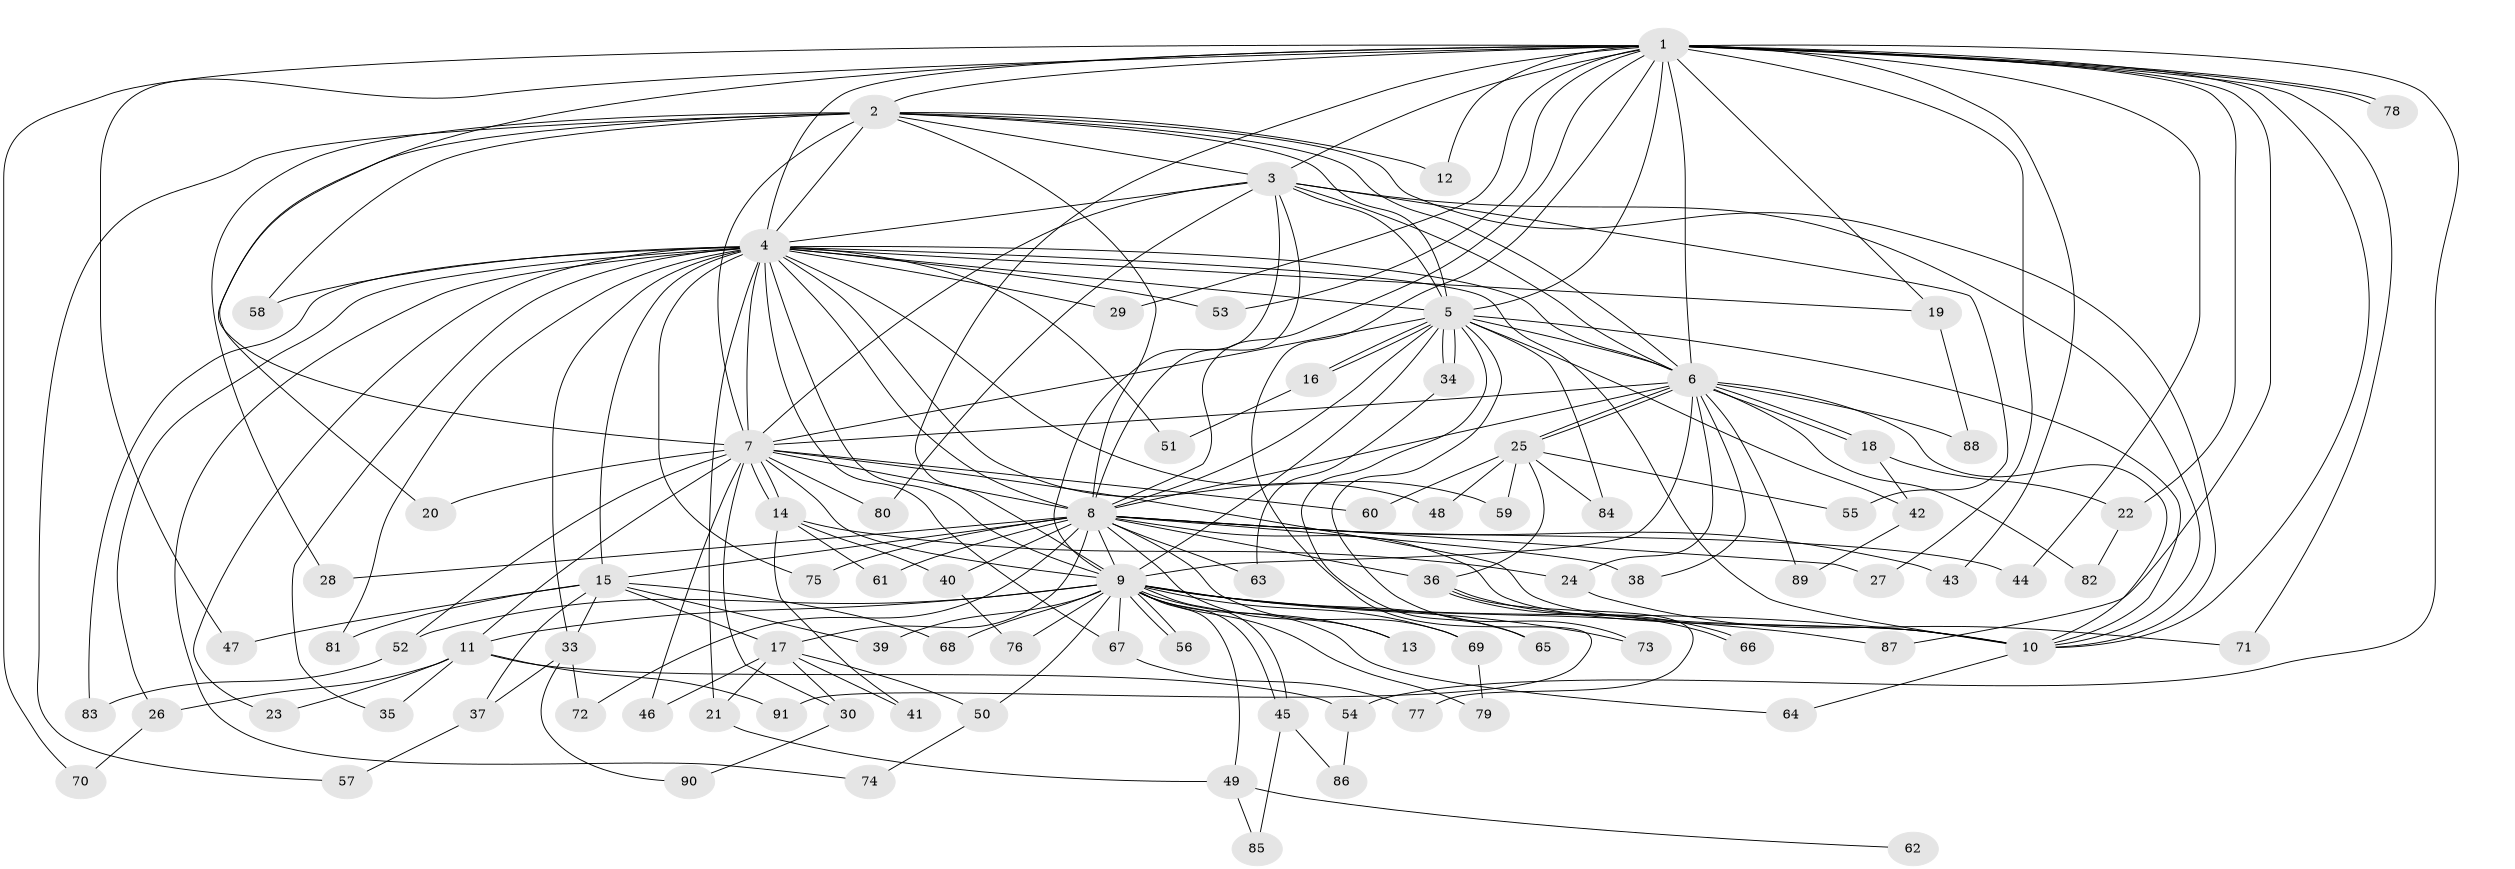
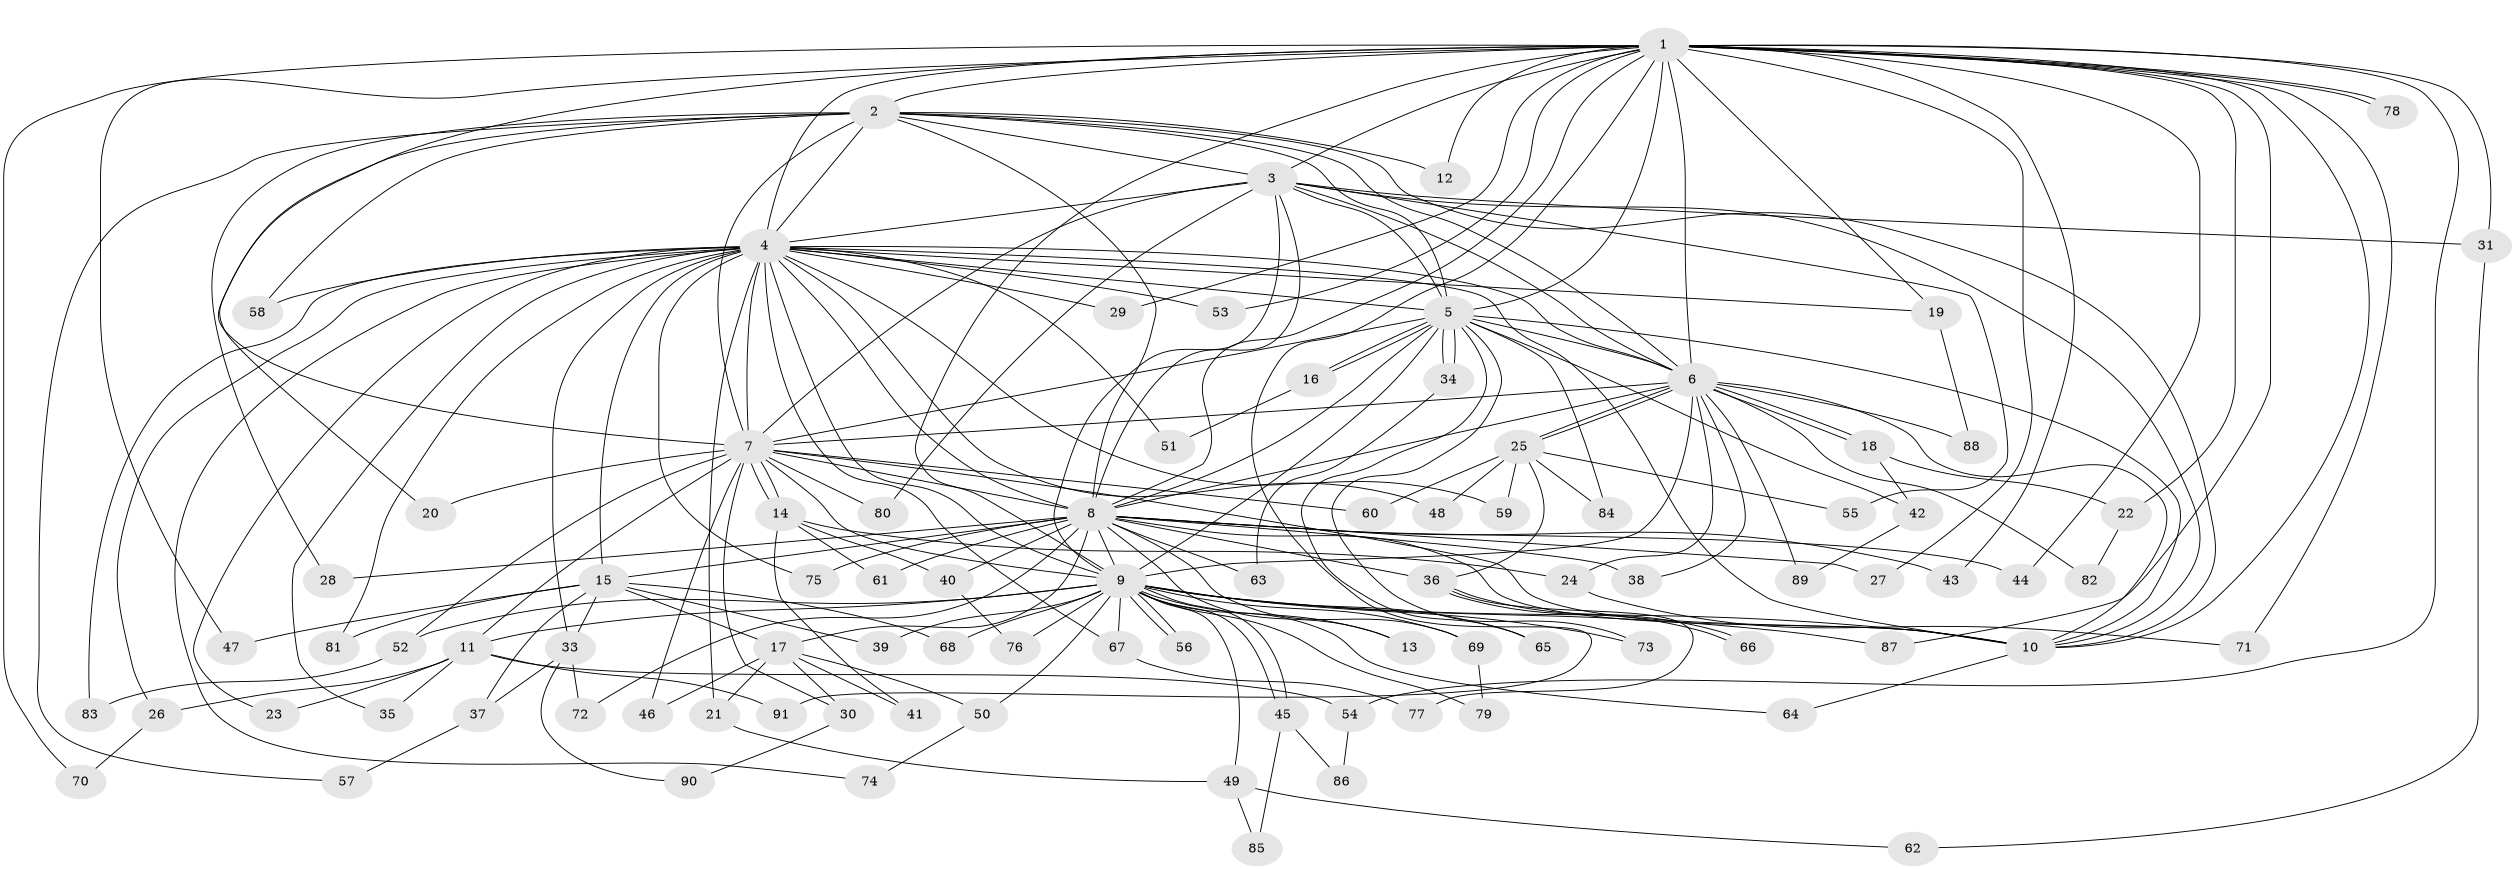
  graph {
    node [color=gray90 style=filled]
    1
    2
    3
    4
    5
    6
    7
    8
    9
    10
    12
    19
    22
    27
    29
+   31
    43
    44
    47
    53
    54
    70
    71
    78
    87
    91
    20
    28
    57
    58
    55
    80
    15
    21
    23
    26
    33
    35
    48
    51
    59
    67
    74
    75
    81
    83
    16
    34
    42
    65
    73
    84
    18
    24
    25
    38
    82
    88
    89
    11
    14
    30
    46
    52
    60
    13
    17
    36
    40
    61
    63
    69
    72
    39
    45
    49
    50
    56
    64
    68
    76
    79
    62
    86
    37
    90
    77
    41
    66
    85
    1 -- 2
    1 -- 3
    1 -- 4
    1 -- 5
    1 -- 6
    1 -- 7
    1 -- 8
    1 -- 9
    1 -- 10
    1 -- 12
    1 -- 19
    1 -- 22
    1 -- 27
    1 -- 29
+   1 -- 31
    1 -- 43
    1 -- 44
    1 -- 47
    1 -- 53
    1 -- 54
    1 -- 70
    1 -- 71
    1 -- 78
    1 -- 78
    1 -- 87
    1 -- 91
    2 -- 3
    2 -- 4
    2 -- 5
    2 -- 6
    2 -- 7
    2 -- 8
    2 -- 10
    2 -- 12
    2 -- 20
    2 -- 28
    2 -- 57
    2 -- 58
    3 -- 4
    3 -- 5
    3 -- 6
    3 -- 7
    3 -- 8
    3 -- 9
    3 -- 10
+   3 -- 31
    3 -- 55
    3 -- 80
    4 -- 5
    4 -- 6
    4 -- 7
    4 -- 8
    4 -- 9
    4 -- 10
    4 -- 19
    4 -- 29
    4 -- 53
    4 -- 58
    4 -- 15
    4 -- 21
    4 -- 23
    4 -- 26
    4 -- 33
    4 -- 35
    4 -- 48
    4 -- 51
    4 -- 59
    4 -- 67
    4 -- 74
    4 -- 75
    4 -- 81
    4 -- 83
    5 -- 6
    5 -- 7
    5 -- 8
    5 -- 9
    5 -- 10
    5 -- 16
    5 -- 16
    5 -- 34
    5 -- 34
    5 -- 42
    5 -- 65
    5 -- 73
    5 -- 84
    6 -- 7
    6 -- 8
    6 -- 9
    6 -- 10
    6 -- 18
    6 -- 18
    6 -- 24
    6 -- 25
    6 -- 25
    6 -- 38
    6 -- 82
    6 -- 88
    6 -- 89
    7 -- 8
    7 -- 9
    7 -- 10
    7 -- 20
    7 -- 80
    7 -- 11
    7 -- 14
    7 -- 14
    7 -- 30
    7 -- 46
    7 -- 52
    7 -- 60
    8 -- 9
    8 -- 10
    8 -- 27
    8 -- 43
    8 -- 44
    8 -- 28
    8 -- 15
    8 -- 75
    8 -- 38
    8 -- 13
    8 -- 17
    8 -- 36
    8 -- 40
    8 -- 61
    8 -- 63
    8 -- 69
    8 -- 72
    9 -- 10
    9 -- 87
    9 -- 67
    9 -- 65
    9 -- 73
    9 -- 11
    9 -- 52
    9 -- 13
    9 -- 69
    9 -- 39
    9 -- 45
    9 -- 45
    9 -- 49
    9 -- 50
    9 -- 56
    9 -- 56
    9 -- 64
    9 -- 68
    9 -- 76
    9 -- 79
    10 -- 64
    19 -- 88
    22 -- 82
+   31 -- 62
    54 -- 86
    15 -- 47
    15 -- 33
    15 -- 81
    15 -- 17
    15 -- 39
    15 -- 68
    15 -- 37
    21 -- 49
    26 -- 70
    33 -- 72
    33 -- 37
    33 -- 90
    67 -- 77
    16 -- 51
    34 -- 63
    42 -- 89
    18 -- 22
    18 -- 42
    24 -- 71
    25 -- 55
    25 -- 48
    25 -- 59
    25 -- 84
    25 -- 60
    25 -- 36
    11 -- 54
    11 -- 91
    11 -- 23
    11 -- 26
    11 -- 35
    14 -- 24
    14 -- 40
    14 -- 61
    14 -- 41
    30 -- 90
    52 -- 83
    17 -- 21
    17 -- 30
    17 -- 46
    17 -- 50
    17 -- 41
    36 -- 77
    36 -- 66
    36 -- 66
    40 -- 76
    69 -- 79
    45 -- 86
    45 -- 85
    49 -- 62
    49 -- 85
    50 -- 74
    37 -- 57
  }
